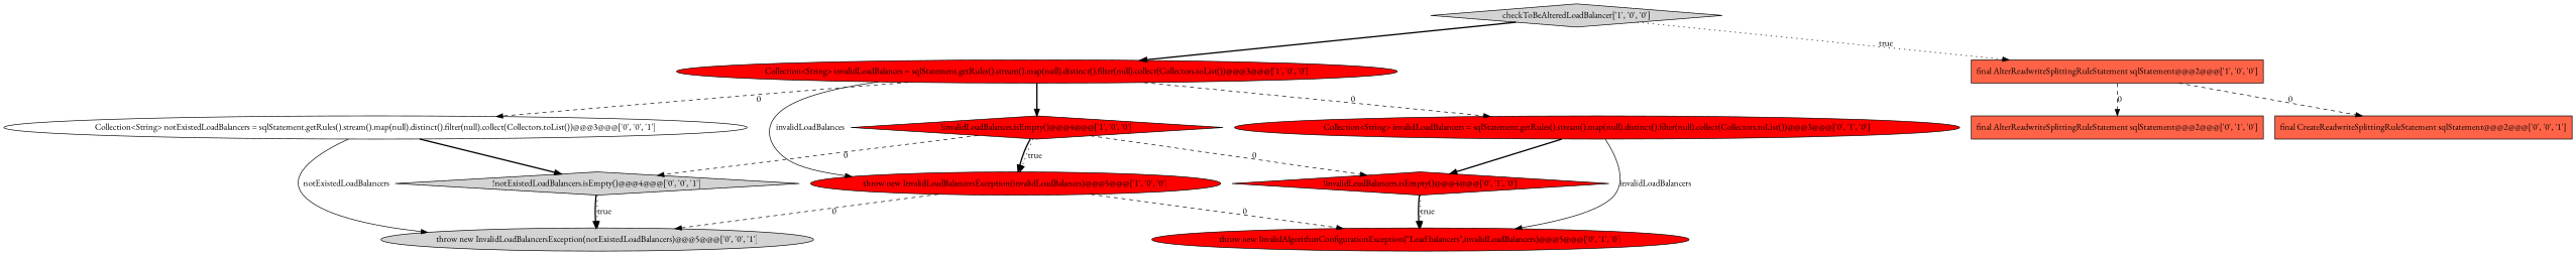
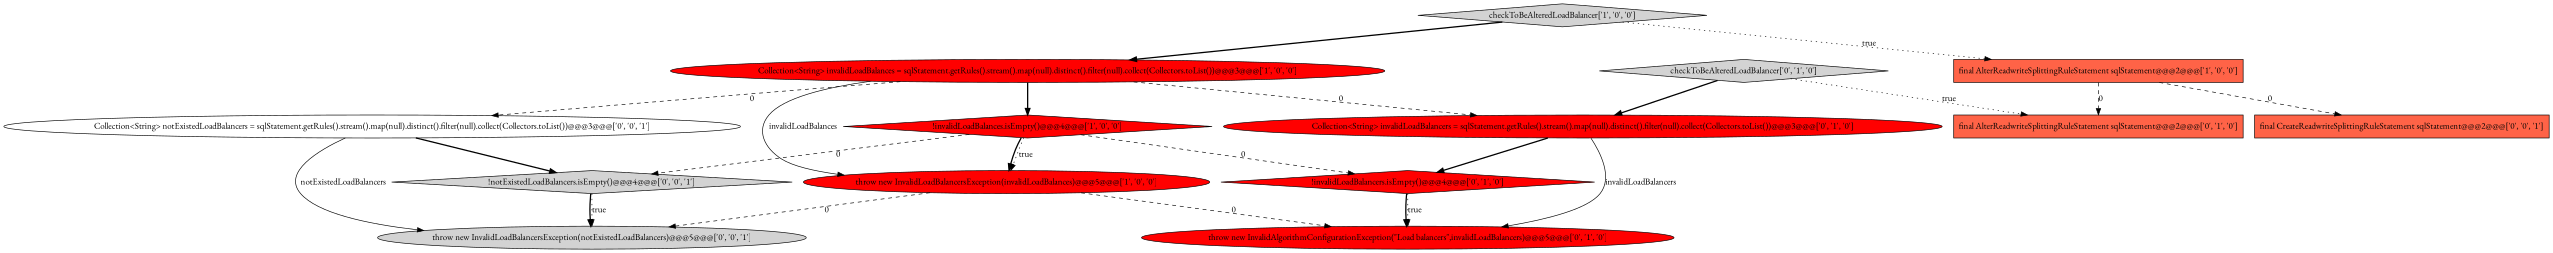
  digraph {
    fontname="EB Garamond"
    node [fillcolor=red fontname="EB Garamond" shape=ellipse style=filled]
    edge [fontname="EB Garamond" style=bold]
    n1 [fillcolor=lightgray label="!notExistedLoadBalancers.isEmpty()@@@4@@@['0', '0', '1']" shape=diamond]
    n2 [fillcolor=lightgray label="throw new InvalidLoadBalancersException(notExistedLoadBalancers)@@@5@@@['0', '0', '1']"]
    n3 [label="throw new InvalidLoadBalancersException(invalidLoadBalances)@@@5@@@['1', '0', '0']"]
    n4 [label="throw new InvalidAlgorithmConfigurationException(\"Load balancers\",invalidLoadBalancers)@@@5@@@['0', '1', '0']"]
    n5 [fillcolor=tomato label="final CreateReadwriteSplittingRuleStatement sqlStatement@@@2@@@['0', '0', '1']" shape=box]
    n6 [fillcolor=white label="Collection<String> notExistedLoadBalancers = sqlStatement.getRules().stream().map(null).distinct().filter(null).collect(Collectors.toList())@@@3@@@['0', '0', '1']"]
    n7 [fillcolor=lightgray label="checkToBeAlteredLoadBalancer['1', '0', '0']" shape=diamond]
    n8 [fillcolor=tomato label="final AlterReadwriteSplittingRuleStatement sqlStatement@@@2@@@['1', '0', '0']" shape=box]
    n9 [label="Collection<String> invalidLoadBalances = sqlStatement.getRules().stream().map(null).distinct().filter(null).collect(Collectors.toList())@@@3@@@['1', '0', '0']"]
    n10 [fillcolor=tomato label="final AlterReadwriteSplittingRuleStatement sqlStatement@@@2@@@['0', '1', '0']" shape=box]
    n11 [label="Collection<String> invalidLoadBalancers = sqlStatement.getRules().stream().map(null).distinct().filter(null).collect(Collectors.toList())@@@3@@@['0', '1', '0']"]
    n12 [label="!invalidLoadBalances.isEmpty()@@@4@@@['1', '0', '0']" shape=diamond]
    n13 [label="!invalidLoadBalancers.isEmpty()@@@4@@@['0', '1', '0']" shape=diamond]
+   n14 [fillcolor=lightgray label="checkToBeAlteredLoadBalancer['0', '1', '0']" shape=diamond]
    n1 -> n2 [label=true style=dotted]
    n1 -> n2
    n3 -> n2 [label=0 style=dashed]
    n3 -> n4 [label=0 style=dashed]
    n6 -> n1
    n6 -> n2 [label=notExistedLoadBalancers style=solid]
    n7 -> n8 [label=true style=dotted]
    n7 -> n9
    n8 -> n5 [label=0 style=dashed]
    n8 -> n10 [label=0 style=dashed]
    n9 -> n3 [label=invalidLoadBalances style=solid]
    n9 -> n6 [label=0 style=dashed]
    n9 -> n11 [label=0 style=dashed]
    n9 -> n12
    n11 -> n4 [label=invalidLoadBalancers style=solid]
    n11 -> n13
    n12 -> n1 [label=0 style=dashed]
    n12 -> n3
    n12 -> n3 [label=true style=dotted]
    n12 -> n13 [label=0 style=dashed]
    n13 -> n4 [label=true style=dotted]
    n13 -> n4
+   n14 -> n10 [label=true style=dotted]
+   n14 -> n11
  }
